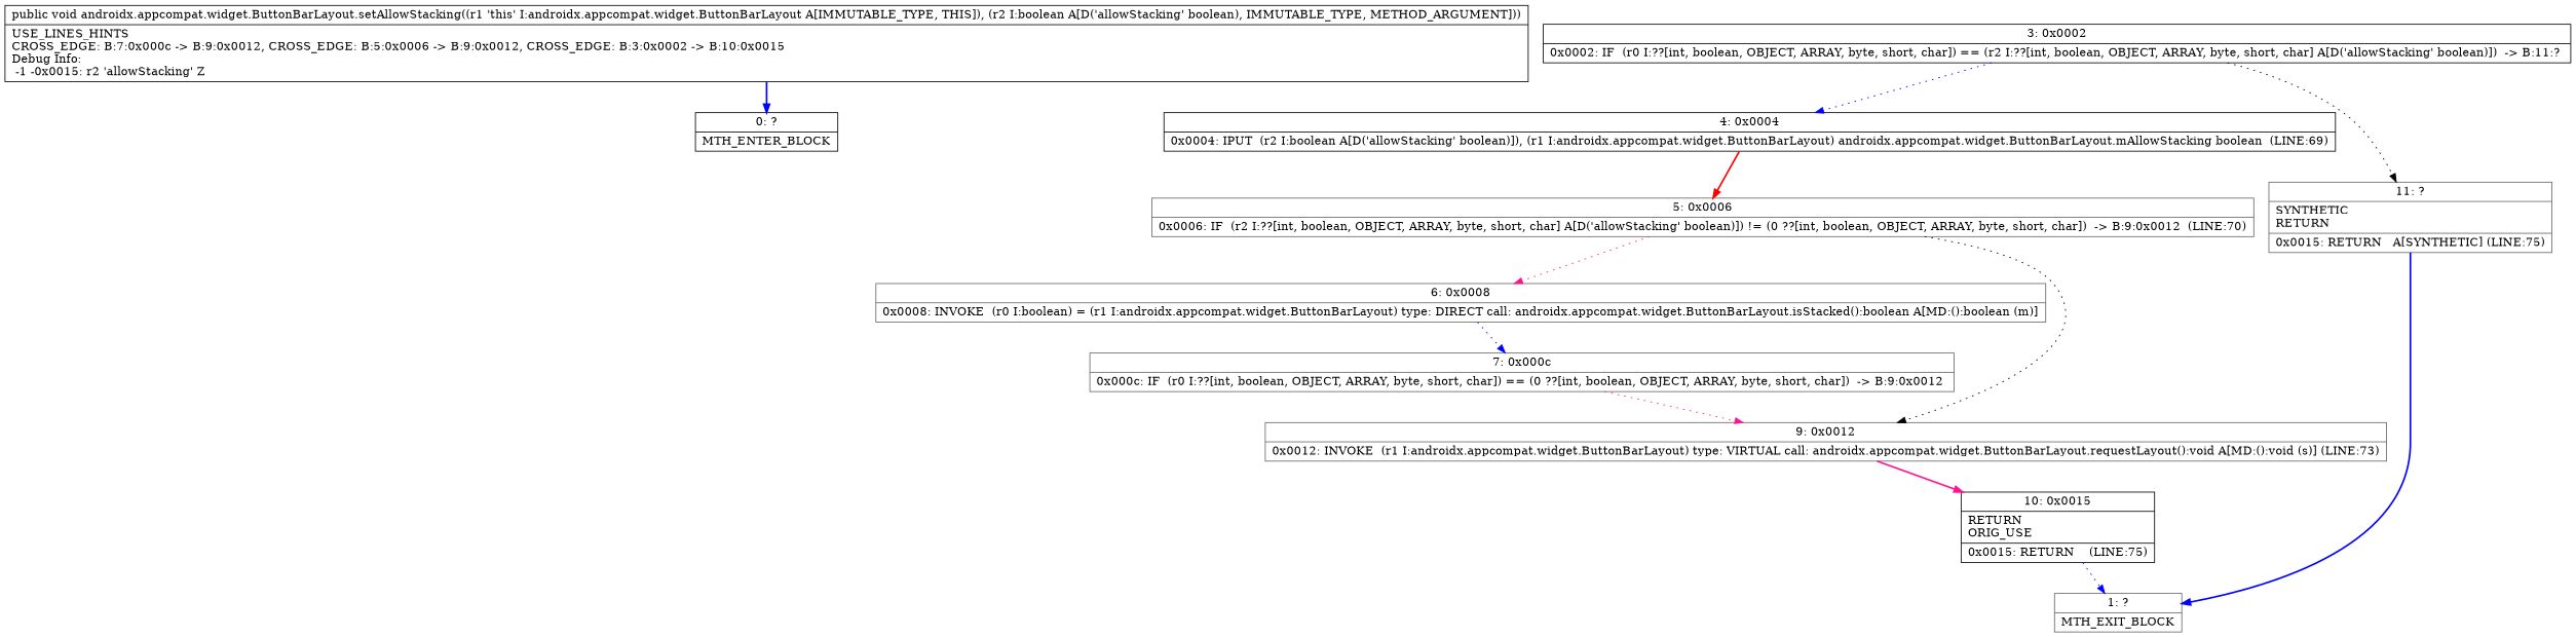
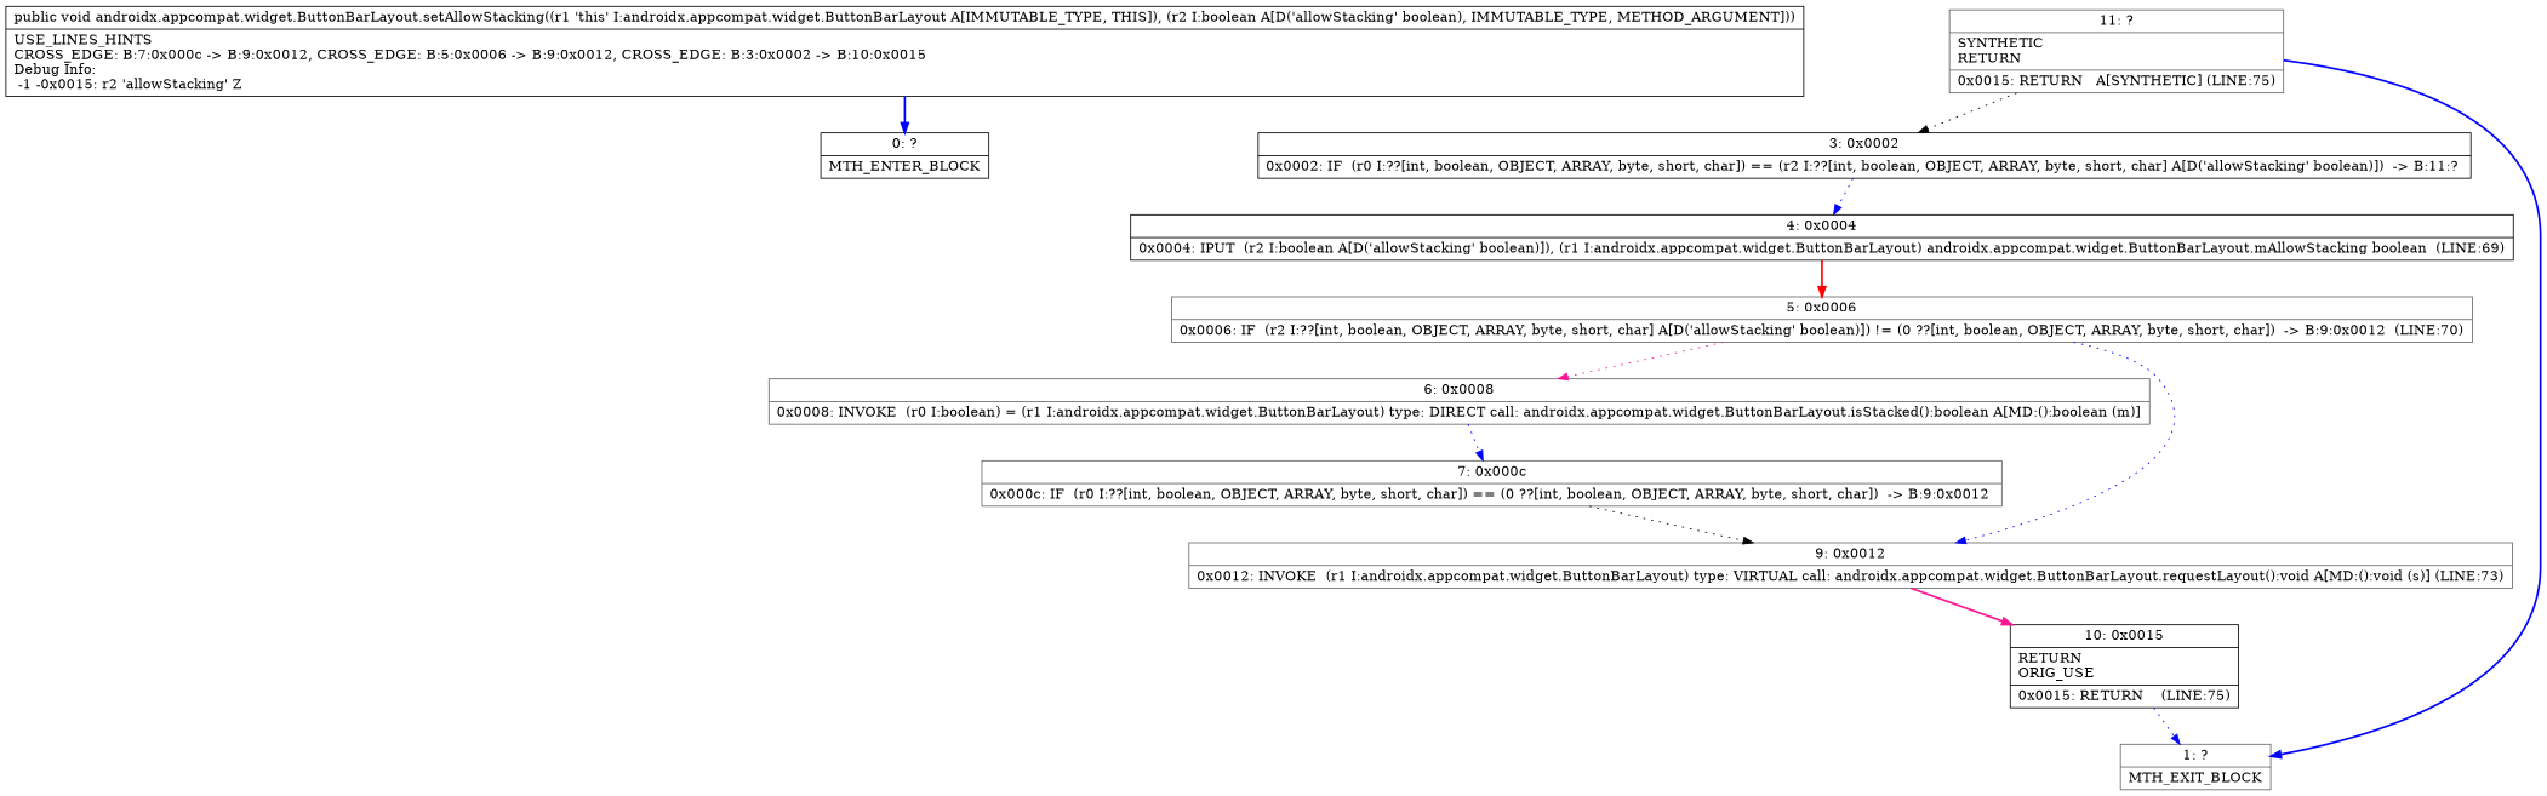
  digraph {
    node [color=gray40 shape=record]
    edge [color=blue style=dotted]
    n1 [color=black label="{0\:\ ?|MTH_ENTER_BLOCK\l}"]
    n2 [color=black label="{3\:\ 0x0002|0x0002: IF  (r0 I:??[int, boolean, OBJECT, ARRAY, byte, short, char]) == (r2 I:??[int, boolean, OBJECT, ARRAY, byte, short, char] A[D('allowStacking' boolean)])  \-\> B:11:? \l}"]
    n3 [color=black label="{4\:\ 0x0004|0x0004: IPUT  (r2 I:boolean A[D('allowStacking' boolean)]), (r1 I:androidx.appcompat.widget.ButtonBarLayout) androidx.appcompat.widget.ButtonBarLayout.mAllowStacking boolean  (LINE:69)\l}"]
    n4 [label="{11\:\ ?|SYNTHETIC\lRETURN\l|0x0015: RETURN   A[SYNTHETIC] (LINE:75)\l}"]
    n5 [label="{5\:\ 0x0006|0x0006: IF  (r2 I:??[int, boolean, OBJECT, ARRAY, byte, short, char] A[D('allowStacking' boolean)]) != (0 ??[int, boolean, OBJECT, ARRAY, byte, short, char])  \-\> B:9:0x0012  (LINE:70)\l}"]
    n6 [label="{1\:\ ?|MTH_EXIT_BLOCK\l}"]
    n7 [label="{6\:\ 0x0008|0x0008: INVOKE  (r0 I:boolean) = (r1 I:androidx.appcompat.widget.ButtonBarLayout) type: DIRECT call: androidx.appcompat.widget.ButtonBarLayout.isStacked():boolean A[MD:():boolean (m)]\l}"]
    n8 [label="{9\:\ 0x0012|0x0012: INVOKE  (r1 I:androidx.appcompat.widget.ButtonBarLayout) type: VIRTUAL call: androidx.appcompat.widget.ButtonBarLayout.requestLayout():void A[MD:():void (s)] (LINE:73)\l}"]
    n9 [label="{7\:\ 0x000c|0x000c: IF  (r0 I:??[int, boolean, OBJECT, ARRAY, byte, short, char]) == (0 ??[int, boolean, OBJECT, ARRAY, byte, short, char])  \-\> B:9:0x0012 \l}"]
    n10 [color=black label="{10\:\ 0x0015|RETURN\lORIG_USE\l|0x0015: RETURN    (LINE:75)\l}"]
    n11 [color=black label="{public void androidx.appcompat.widget.ButtonBarLayout.setAllowStacking((r1 'this' I:androidx.appcompat.widget.ButtonBarLayout A[IMMUTABLE_TYPE, THIS]), (r2 I:boolean A[D('allowStacking' boolean), IMMUTABLE_TYPE, METHOD_ARGUMENT]))  | USE_LINES_HINTS\lCROSS_EDGE: B:7:0x000c \-\> B:9:0x0012, CROSS_EDGE: B:5:0x0006 \-\> B:9:0x0012, CROSS_EDGE: B:3:0x0002 \-\> B:10:0x0015\lDebug Info:\l  \-1 \-0x0015: r2 'allowStacking' Z\l}"]
    n2 -> n3
-   n2 -> n4 [color=black]
+   n4 -> n2 [color=black]
    n3 -> n5 [color=red style=bold]
    n4 -> n6 [style=bold]
    n5 -> n7 [color=deeppink]
-   n5 -> n8 [color=black]
+   n5 -> n8
    n7 -> n9
    n8 -> n10 [color=deeppink style=bold]
-   n9 -> n8 [color=deeppink]
+   n9 -> n8 [color=black]
    n10 -> n6
    n11 -> n1 [style=bold]
  }
